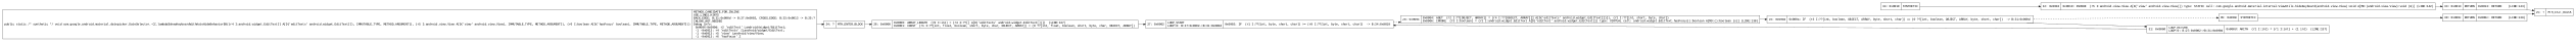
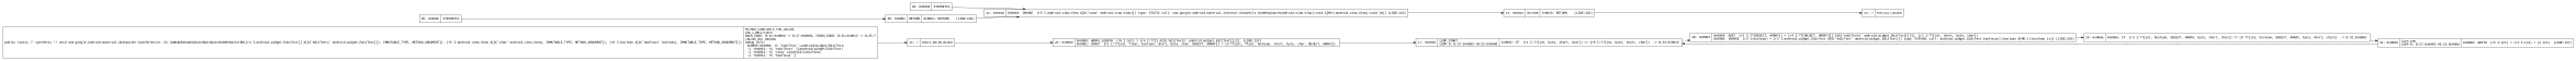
  digraph {
    fontname="Liberation Mono"
    rankdir=LR
    node [fontname="Liberation Mono" shape=record]
    edge [fontname="Liberation Mono"]
-   n1 [label="{24\:\ ?|MTH_ENTER_BLOCK\l}"]
+   n1 [label="{24\:\ ?|HINTS_ENTER_BLOCK\l}"]
    n2 [label="{26\:\ 0x0000|0x0000: ARRAY_LENGTH  (r0 I:int) = (r4 I:??[] A[D('editTexts' android.widget.EditText[])])  (LINE:137)\l0x0001: CONST  (r1 I:??[int, float, boolean, short, byte, char, OBJECT, ARRAY]) = (0 ??[int, float, boolean, short, byte, char, OBJECT, ARRAY]) \l}"]
    n3 [label="{27\:\ 0x0002|LOOP_START\lLOOP:0: B:27:0x0002\-\>B:31:0x000d\l|0x0002: IF  (r1 I:??[int, byte, short, char]) \>= (r0 I:??[int, byte, short, char])  \-\> B:34:0x0010 \l}"]
    n4 [label="{28\:\ 0x0004|0x0004: AGET  (r2 I:??[OBJECT, ARRAY]) = (r4 I:??[OBJECT, ARRAY][] A[D('editTexts' android.widget.EditText[])]), (r1 I:??[int, short, byte, char]) \l0x0006: INVOKE  (r3 I:boolean) = (r2 I:android.widget.EditText A[D('editText' android.widget.EditText)]) type: VIRTUAL call: android.widget.EditText.hasFocus():boolean A[MD:():boolean (s)] (LINE:138)\l}"]
    n5 [label="{29\:\ 0x000a|0x000a: IF  (r3 I:??[int, boolean, OBJECT, ARRAY, byte, short, char]) == (0 ??[int, boolean, OBJECT, ARRAY, byte, short, char])  \-\> B:31:0x000d \l}"]
    n6 [label="{34\:\ 0x0010|SYNTHETIC\l}"]
    n7 [label="{32\:\ 0x0010|0x0010: INVOKE  (r5 I:android.view.View A[D('view' android.view.View)]) type: STATIC call: com.google.android.material.internal.ViewUtils.hideKeyboard(android.view.View):void A[MD:(android.view.View):void (m)] (LINE:142)\l}"]
-   n8 [label="{31\:\ 0x000d|LOOP_RETURN\lLOOP:0: B:27:0x0002\-\>B:31:0x000d\l|0x000d: ARITH  (r1 I:int) = (r1 I:int) + (1 int)  (LINE:137)\l}"]
+   n8 [label="{31\:\ 0x000d|LOOP_END\lLOOP:0: B:27:0x0002\-\>B:31:0x000d\l|0x000d: ARITH  (r1 I:int) = (r1 I:int) + (1 int)  (LINE:137)\l}"]
    n9 [label="{35\:\ 0x000c|SYNTHETIC\l}"]
    n10 [label="{30\:\ 0x000c|RETURN\l|0x000c: RETURN    (LINE:139)\l}"]
    n11 [label="{25\:\ ?|MTH_EXIT_BLOCK\l}"]
    n12 [label="{33\:\ 0x0013|RETURN\l|0x0013: RETURN    (LINE:143)\l}"]
    n13 [label="{public static \/* synthetic *\/ void com.google.android.material.datepicker.DateSelector.\-CC.lambda$showKeyboardWithAutoHideBehavior$0((r4 I:android.widget.EditText[] A[D('editTexts' android.widget.EditText[]), IMMUTABLE_TYPE, METHOD_ARGUMENT]), (r5 I:android.view.View A[D('view' android.view.View), IMMUTABLE_TYPE, METHOD_ARGUMENT]), (r6 I:boolean A[D('hasFocus' boolean), IMMUTABLE_TYPE, METHOD_ARGUMENT]))  | METHOD_CANDIDATE_FOR_INLINE\lUSE_LINES_HINTS\lBACK_EDGE: B:31:0x000d \-\> B:27:0x0002, CROSS_EDGE: B:33:0x0013 \-\> B:25:?\lINLINE_NOT_NEEDED\lDebug Info:\l  0x0006\-0x000d: r2 'editText' Landroid\/widget\/EditText;\l  \-1 \-0x0013: r4 'editTexts' [Landroid\/widget\/EditText;\l  \-1 \-0x0013: r5 'view' Landroid\/view\/View;\l  \-1 \-0x0013: r6 'hasFocus' Z\l}"]
    n1 -> n2
    n2 -> n3
    n3 -> n4 [style=dashed]
    n4 -> n5
    n5 -> n8
-   n5 -> n9 [style=dashed]
    n6 -> n7
    n7 -> n12
    n8 -> n3
    n9 -> n10
-   n10 -> n11
+   n10 -> n7
    n12 -> n11
    n13 -> n1
  }
